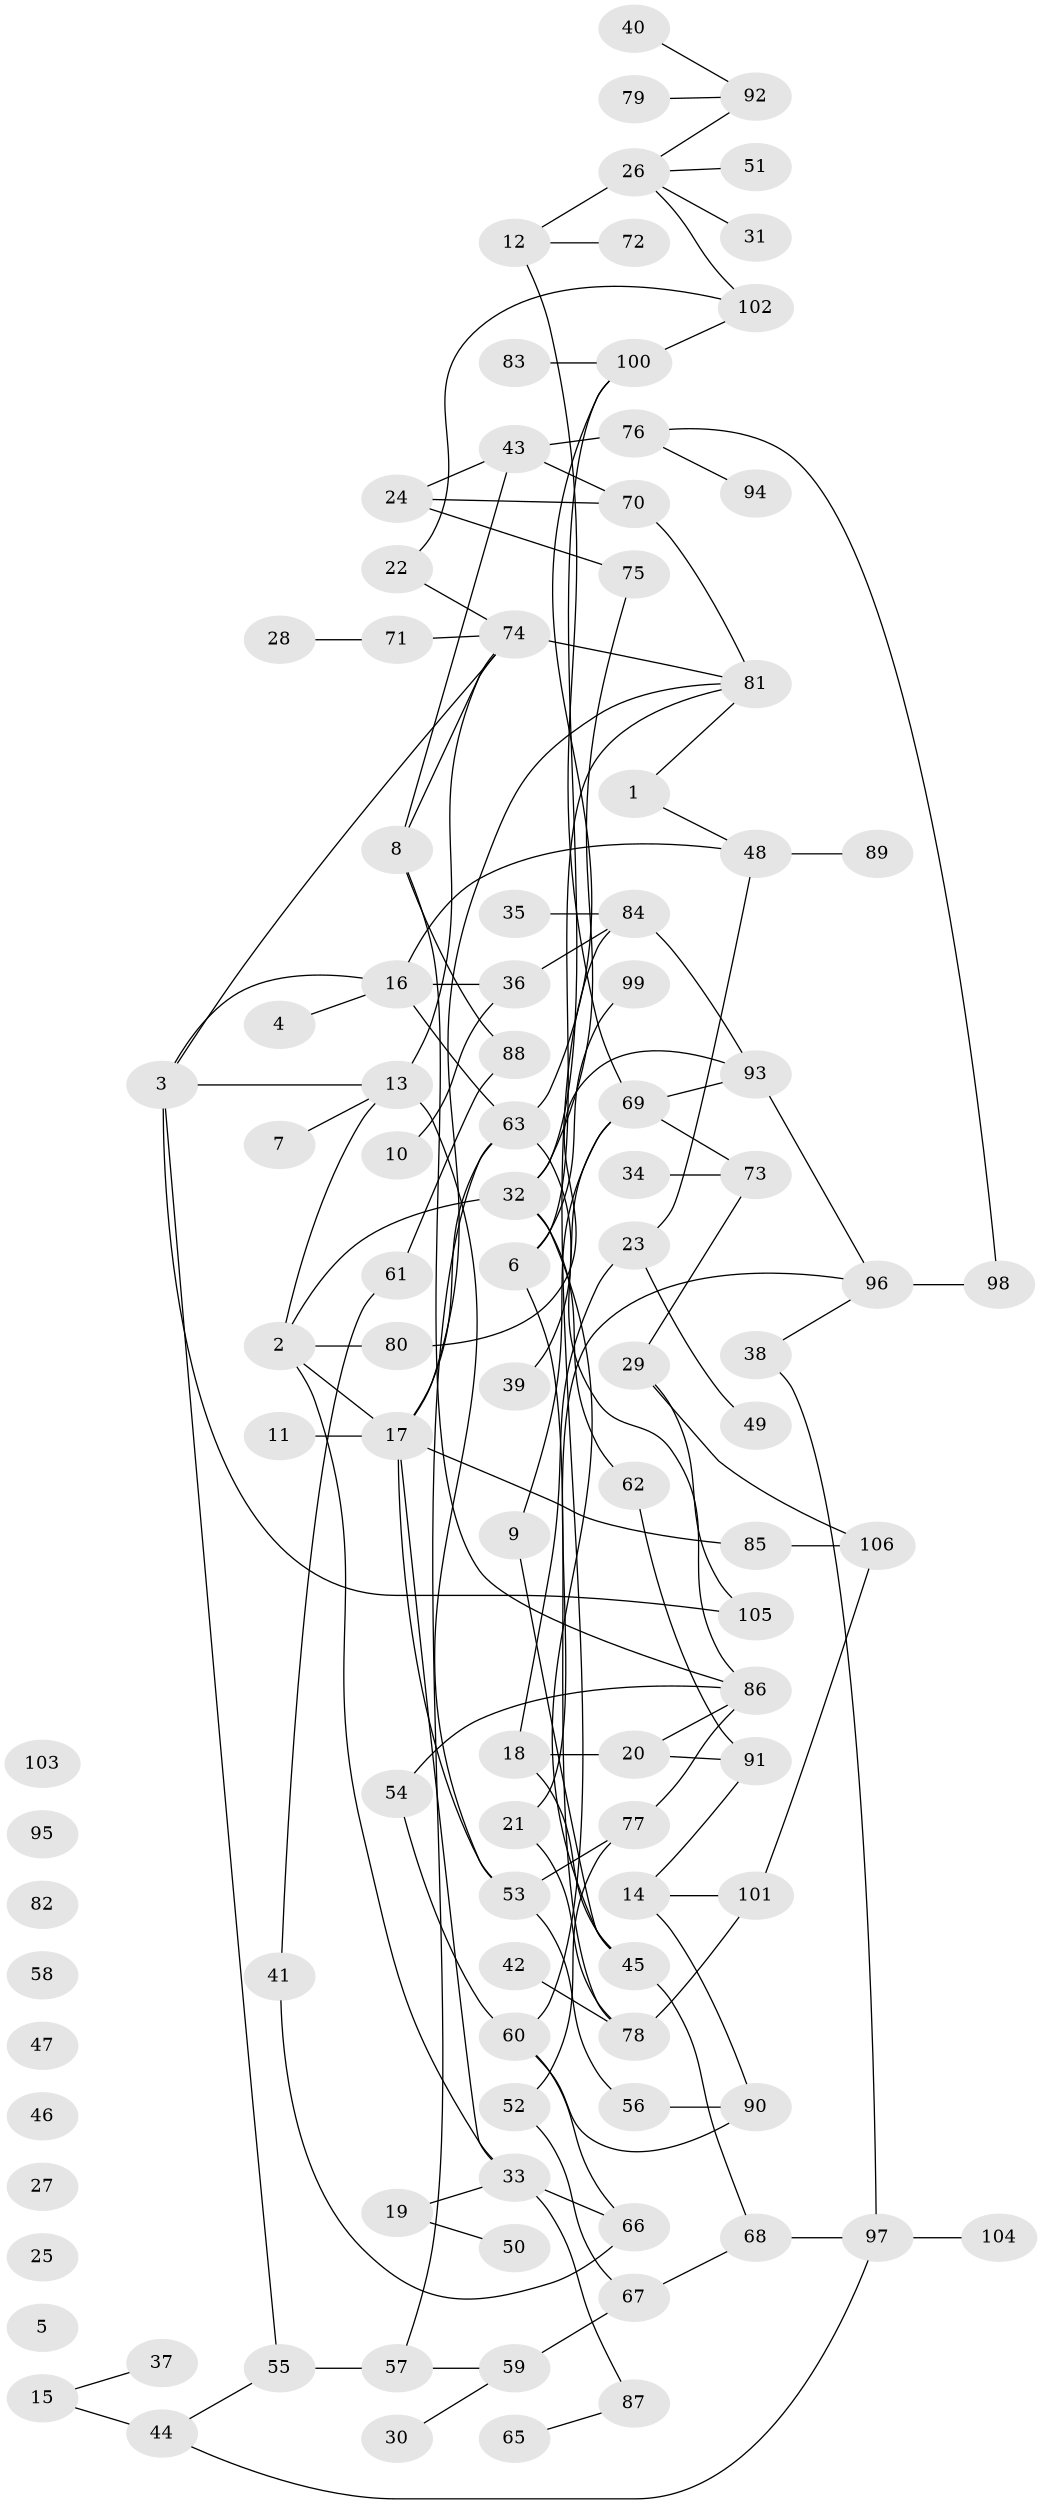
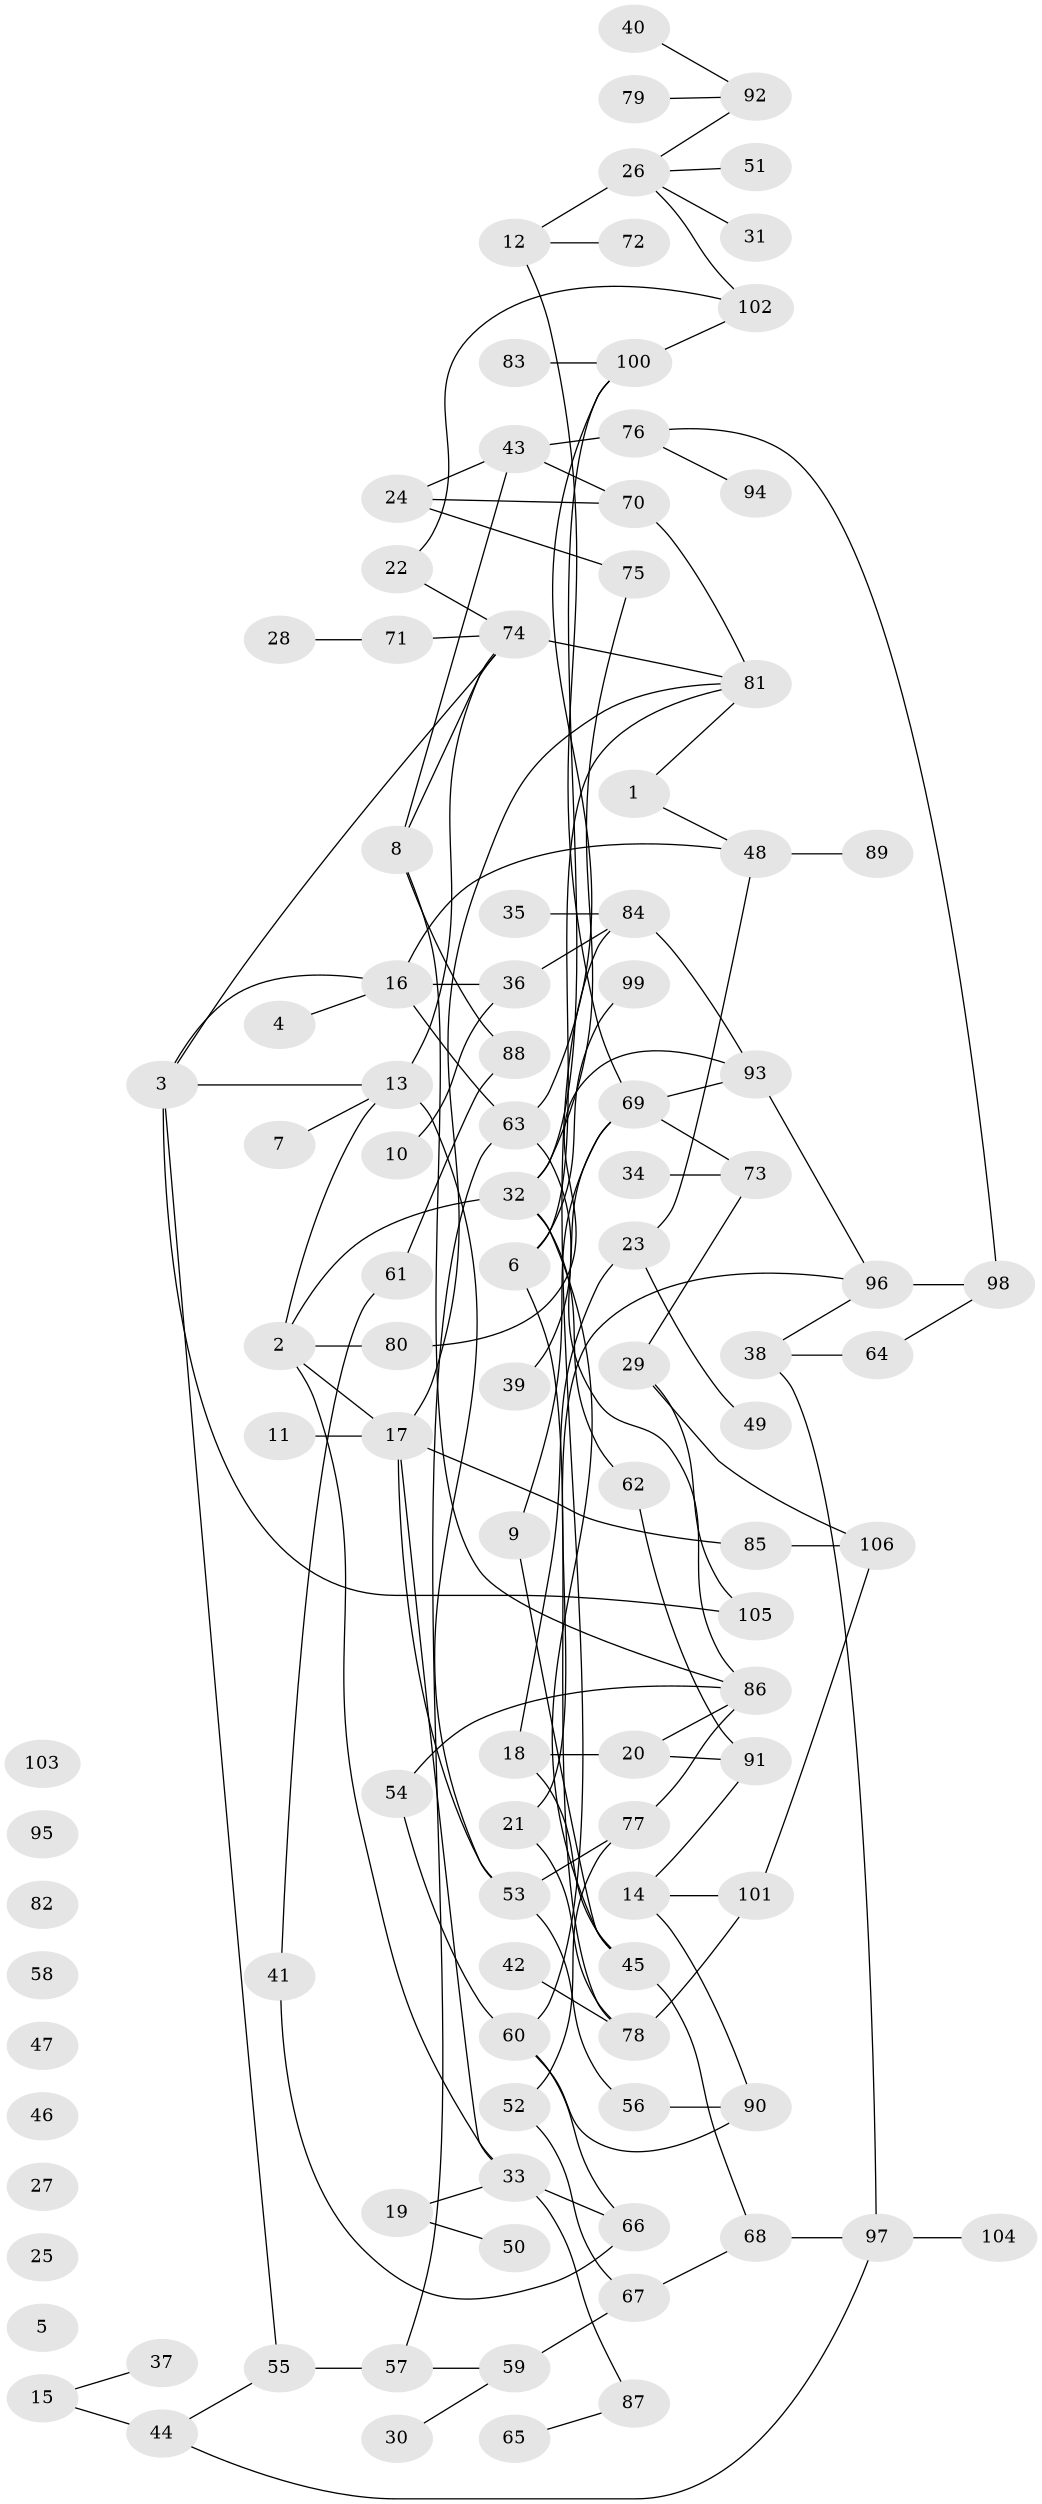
  graph {
    rankdir=LR
    node [color=gray90 style=filled]
    1
    48
    81
    89
    2
    13
    17
    32
    33
    80
    74
    53
    63
    85
    45
    75
    62
    100
    66
    87
    93
    3
    16
    55
    105
    36
    57
    4
    5
    6
    78
    99
    101
    7
    8
    43
    86
    88
    70
    76
    9
    69
    68
    73
    10
    84
    11
    12
    72
    26
    102
    31
    51
    92
    77
    56
    14
    90
    91
    106
    15
    37
    44
    97
    18
    20
    23
    49
    19
    50
    21
    96
    98
    22
    24
    25
    27
    28
    71
    29
    30
    59
    67
    34
    35
    38
+   64
    104
    39
    40
    41
    61
    42
    94
    46
    47
    52
    54
    60
    58
    65
    79
    82
    83
    95
    103
    1 -- 48
    1 -- 81
    48 -- 89
    2 -- 13
    2 -- 17
    2 -- 32
    2 -- 33
    2 -- 80
    13 -- 74
    13 -- 53
    17 -- 81
    17 -- 33
    17 -- 53
-   17 -- 63
    17 -- 85
    32 -- 45
    32 -- 75
    32 -- 62
    32 -- 100
    33 -- 66
    33 -- 87
    80 -- 93
    74 -- 81
    53 -- 77
    53 -- 56
    63 -- 100
    63 -- 86
    85 -- 106
    45 -- 68
    62 -- 91
    100 -- 102
    93 -- 96
    3 -- 13
    3 -- 74
    3 -- 16
    3 -- 55
    3 -- 105
    16 -- 48
    16 -- 63
    16 -- 36
    55 -- 57
    36 -- 84
    57 -- 63
    57 -- 59
    4 -- 16
    6 -- 81
    6 -- 78
    6 -- 99
    78 -- 101
    101 -- 106
    7 -- 13
    8 -- 74
    8 -- 43
    8 -- 86
    8 -- 88
    43 -- 70
    43 -- 76
    70 -- 81
    76 -- 98
    76 -- 94
    9 -- 45
    9 -- 69
    69 -- 93
    69 -- 73
    68 -- 97
    10 -- 36
    84 -- 93
    11 -- 17
    12 -- 69
    12 -- 72
    12 -- 26
    26 -- 102
    26 -- 31
    26 -- 51
    26 -- 92
    77 -- 86
    56 -- 90
    14 -- 101
    14 -- 90
    14 -- 91
    15 -- 37
    15 -- 44
    44 -- 55
    44 -- 97
    97 -- 104
    18 -- 45
    18 -- 20
    18 -- 23
    20 -- 86
    20 -- 91
    23 -- 48
    23 -- 49
    19 -- 33
    19 -- 50
    21 -- 78
    21 -- 96
    96 -- 98
    22 -- 74
    22 -- 102
    24 -- 75
    24 -- 43
    24 -- 70
    28 -- 71
    71 -- 74
    29 -- 105
    29 -- 73
    29 -- 106
    30 -- 59
    59 -- 67
    67 -- 68
    34 -- 73
    35 -- 84
    38 -- 97
    38 -- 96
+   38 -- 64
+   64 -- 98
    39 -- 69
    40 -- 92
    41 -- 66
    41 -- 61
    61 -- 88
    42 -- 78
    52 -- 77
    52 -- 67
    54 -- 86
    54 -- 60
    60 -- 66
    60 -- 84
    60 -- 90
    65 -- 87
    79 -- 92
    83 -- 100
  }
